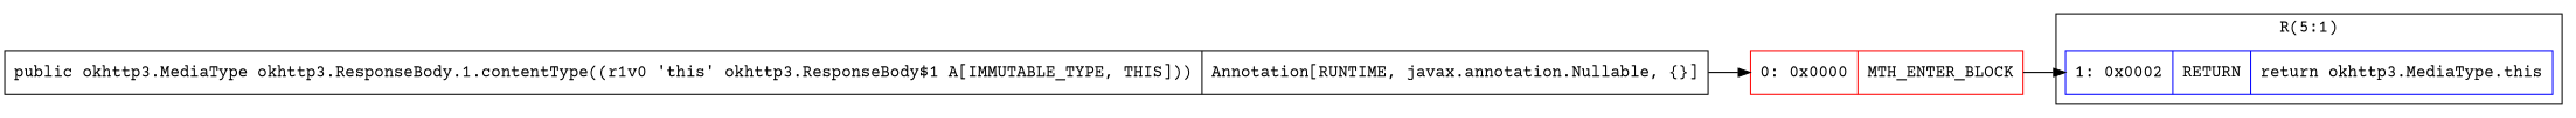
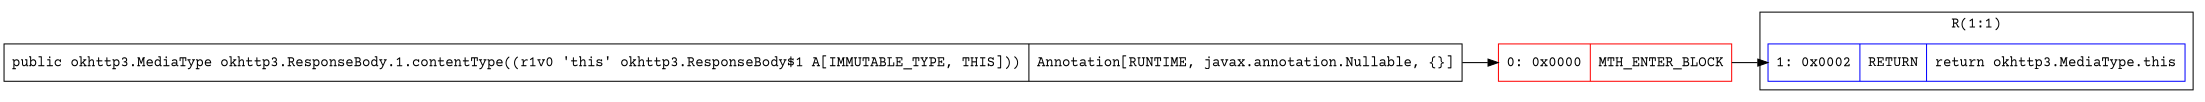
  digraph {
    rankdir=LR
    fontname="Courier Prime"
    node [shape=record fontname="Courier Prime"]
    edge [fontname="Courier Prime"]
    n1 [color=blue label="{1\:\ 0x0002|RETURN\l|return okhttp3.MediaType.this\l}"]
    n2 [color=red label="{0\:\ 0x0000|MTH_ENTER_BLOCK\l}"]
    n3 [label="{public okhttp3.MediaType okhttp3.ResponseBody.1.contentType((r1v0 'this' okhttp3.ResponseBody$1 A[IMMUTABLE_TYPE, THIS]))  | Annotation[RUNTIME, javax.annotation.Nullable, \{\}]\l}"]
    subgraph cluster_1 {
-     label="R(5:1)"
+     label="R(1:1)"
      n1
    }
    n2 -> n1
    n3 -> n2
  }
